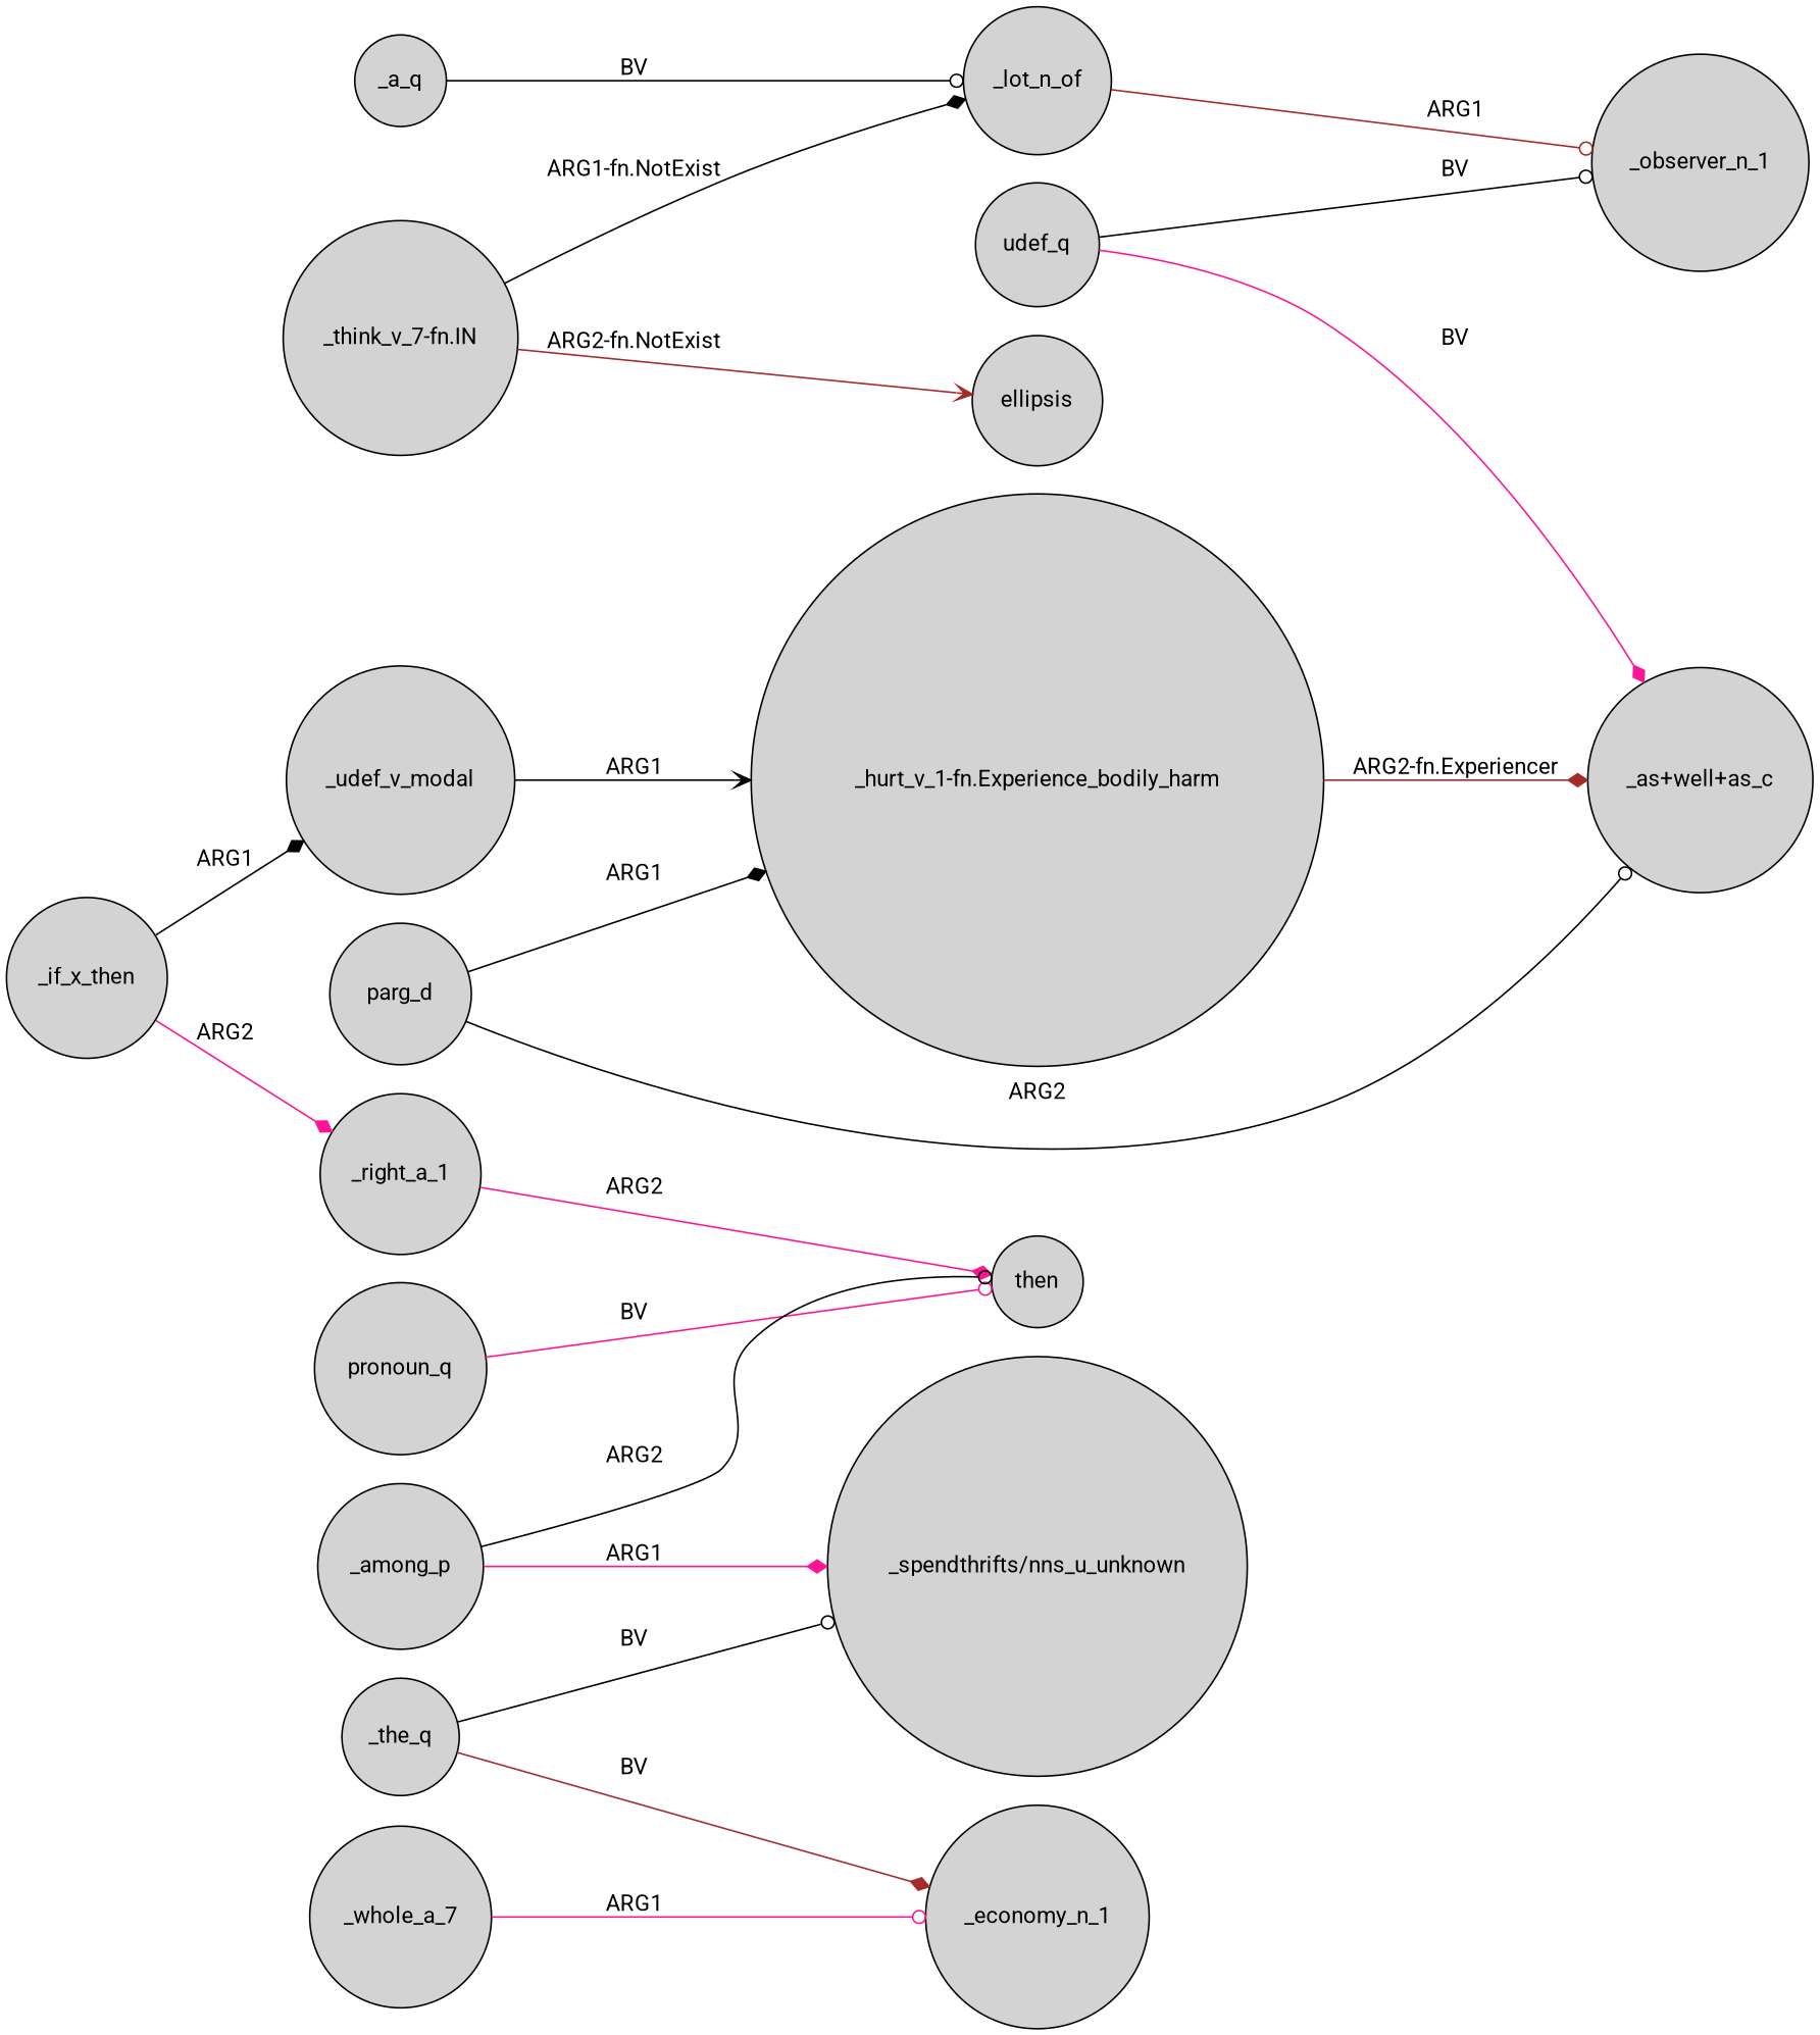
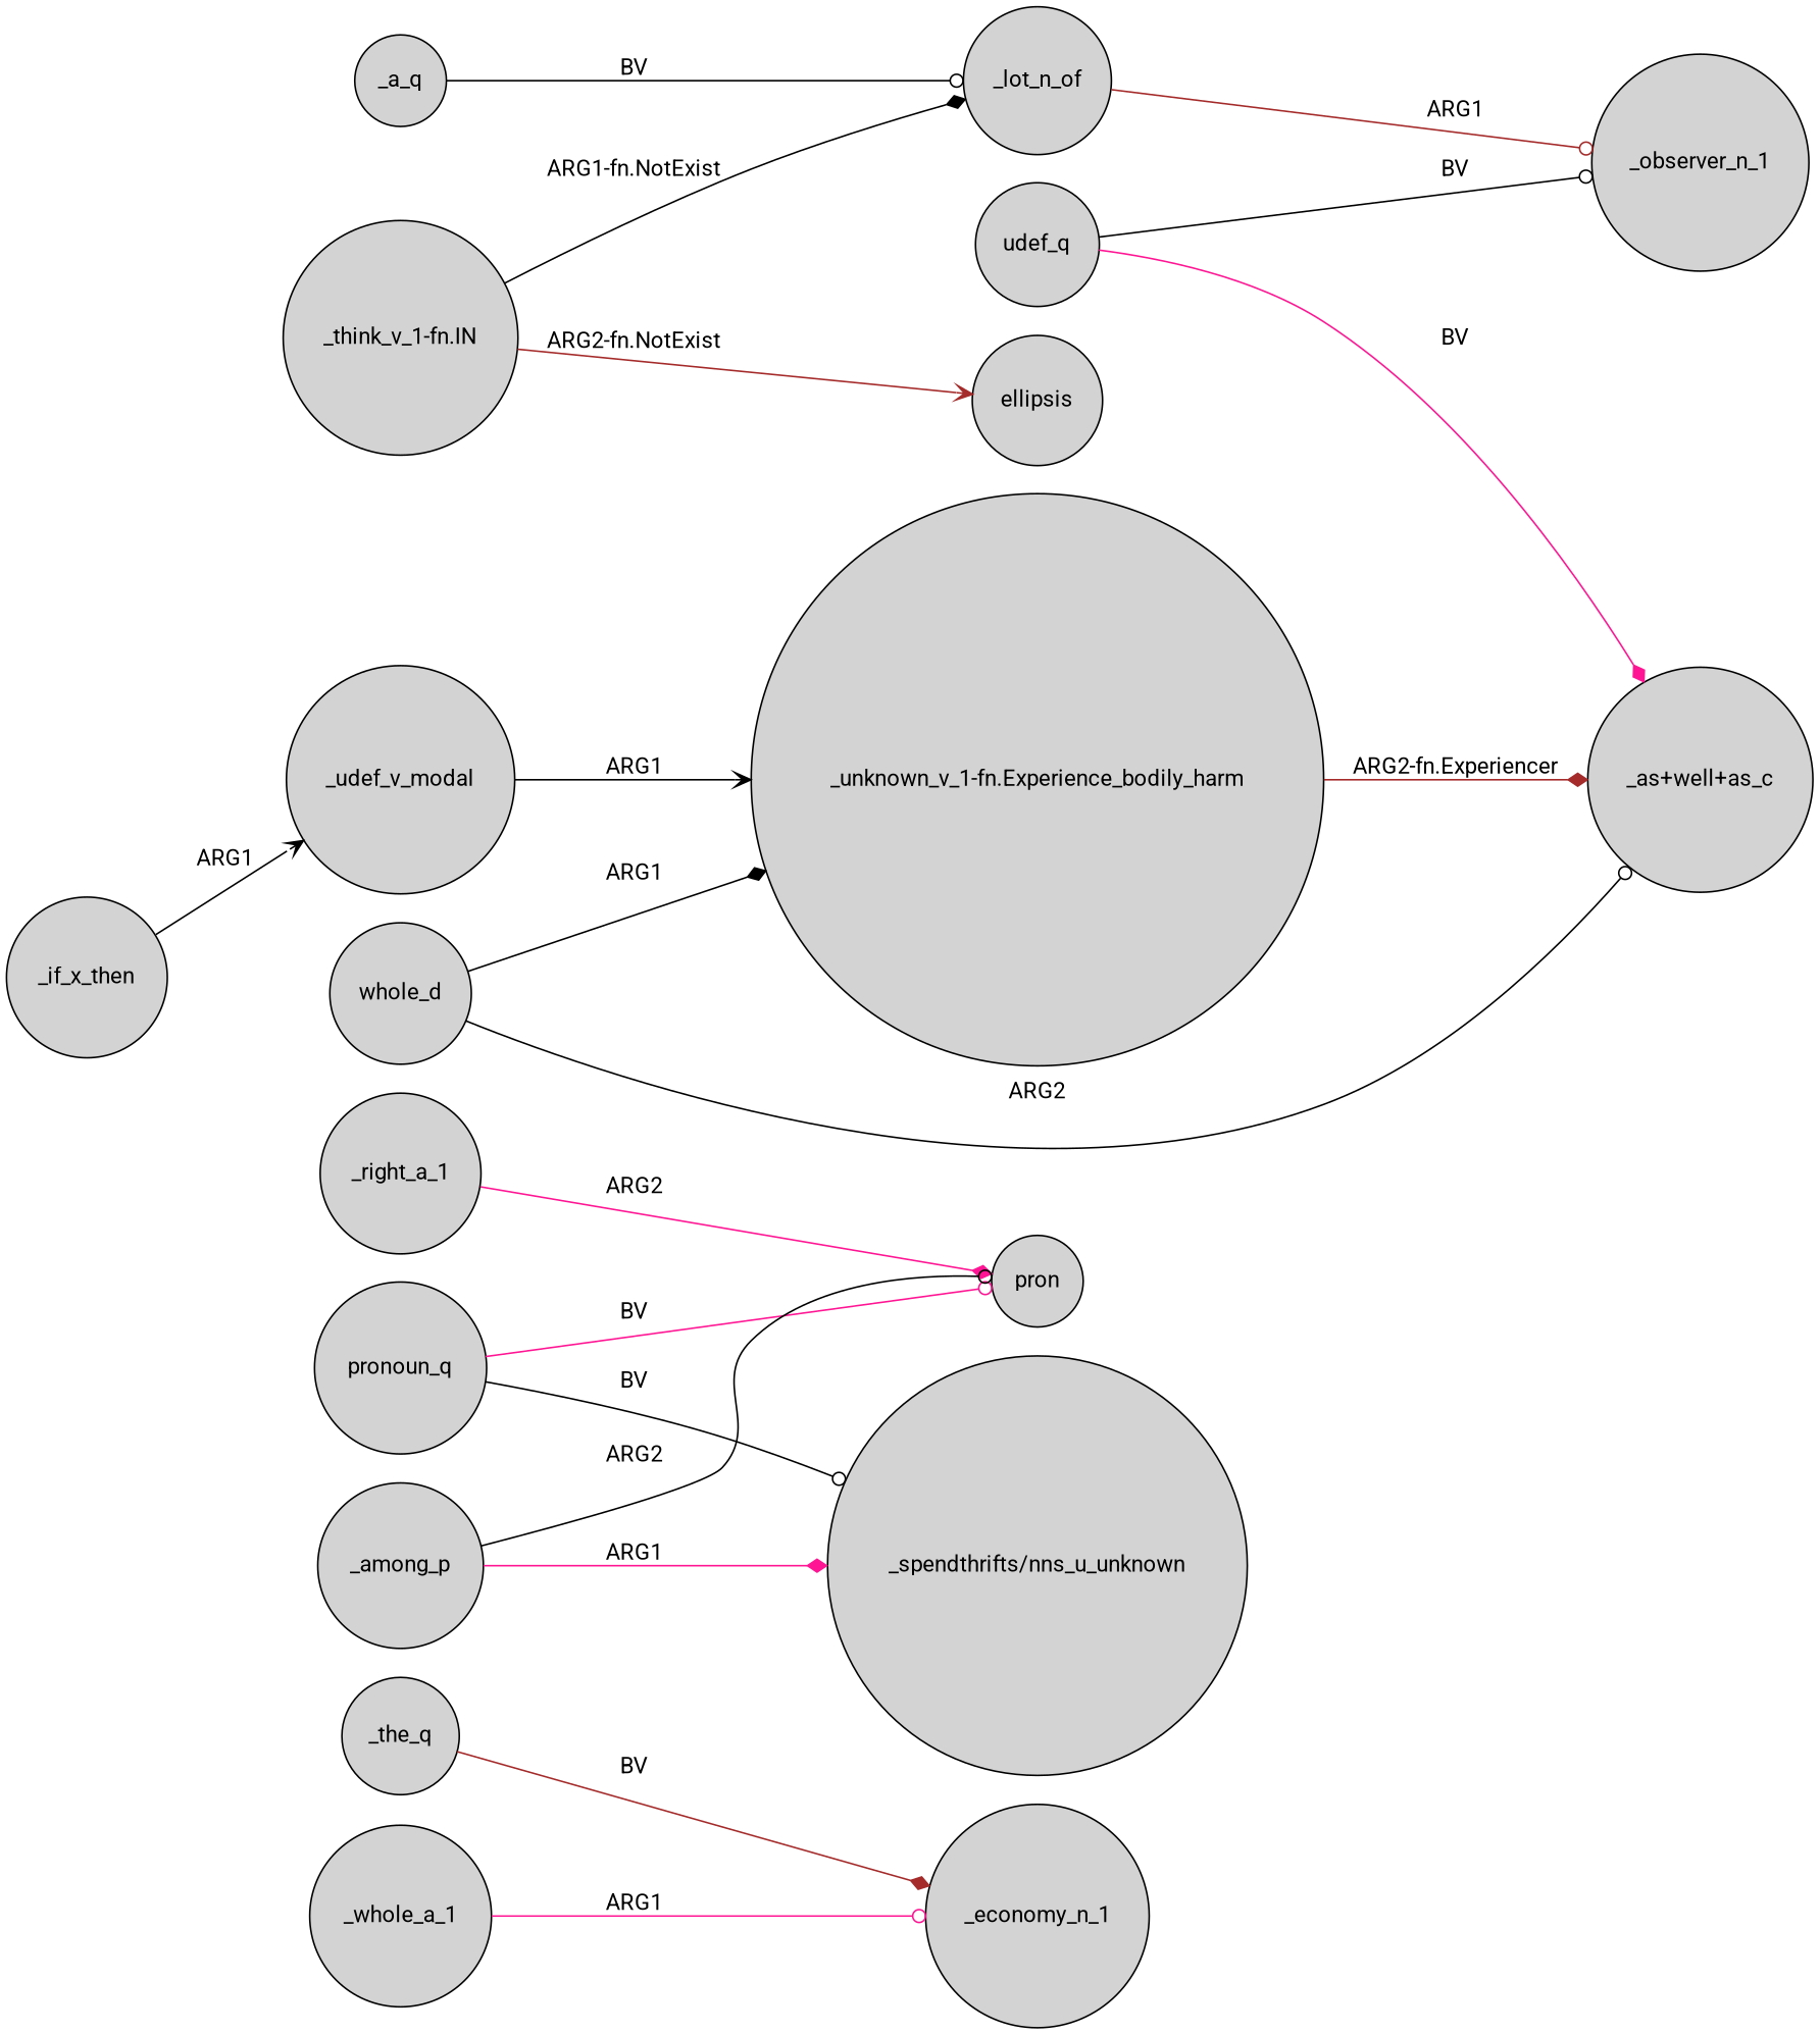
  digraph {
    fontname=Roboto
    rankdir=LR
    node [fontname=Roboto shape=circle style=filled]
    edge [arrowhead=diamond color=black fontname=Roboto]
    _a_q
    _lot_n_of
    _observer_n_1
-   parg_d
+   parg_d [label=whole_d]
    "_as+well+as_c"
-   "_hurt_v_1-fn.Experience_bodily_harm"
+   "_hurt_v_1-fn.Experience_bodily_harm" [label="_unknown_v_1-fn.Experience_bodily_harm"]
    udef_q
-   "_think_v_1-fn.IN" [label="_think_v_7-fn.IN"]
+   "_think_v_1-fn.IN"
    ellipsis
    _the_q
    _economy_n_1
    "_spendthrifts/nns_u_unknown"
    n13 [label=_udef_v_modal]
    _if_x_then
    _right_a_1
-   pron [label=then]
+   pron
    pronoun_q
-   _whole_a_1 [label=_whole_a_7]
+   _whole_a_1
    _among_p
    _a_q -> _lot_n_of [arrowhead=odot label=BV]
    _lot_n_of -> _observer_n_1 [arrowhead=odot color=brown label=ARG1]
    parg_d -> "_as+well+as_c" [arrowhead=odot label=ARG2]
    parg_d -> "_hurt_v_1-fn.Experience_bodily_harm" [label=ARG1]
    "_hurt_v_1-fn.Experience_bodily_harm" -> "_as+well+as_c" [color=brown label="ARG2-fn.Experiencer"]
    udef_q -> _observer_n_1 [arrowhead=odot label=BV]
    udef_q -> "_as+well+as_c" [color=deeppink label=BV]
    "_think_v_1-fn.IN" -> _lot_n_of [label="ARG1-fn.NotExist"]
    "_think_v_1-fn.IN" -> ellipsis [arrowhead=vee color=brown label="ARG2-fn.NotExist"]
    _the_q -> _economy_n_1 [color=brown label=BV]
-   _the_q -> "_spendthrifts/nns_u_unknown" [arrowhead=odot label=BV]
+   pronoun_q -> "_spendthrifts/nns_u_unknown" [arrowhead=odot label=BV]
    n13 -> "_hurt_v_1-fn.Experience_bodily_harm" [arrowhead=vee label=ARG1]
-   _if_x_then -> n13 [label=ARG1]
-   _if_x_then -> _right_a_1 [color=deeppink label=ARG2]
+   _if_x_then -> n13 [arrowhead=vee label=ARG1]
    _right_a_1 -> pron [color=deeppink label=ARG2]
    pronoun_q -> pron [arrowhead=odot color=deeppink label=BV]
    _whole_a_1 -> _economy_n_1 [arrowhead=odot color=deeppink label=ARG1]
    _among_p -> "_spendthrifts/nns_u_unknown" [color=deeppink label=ARG1]
    _among_p -> pron [arrowhead=odot label=ARG2]
  }
